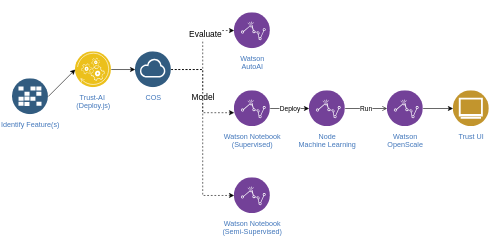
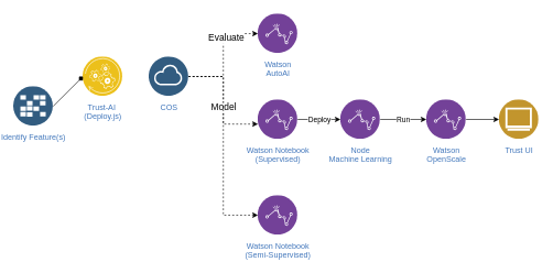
  <mxCell id="0" />
  <mxCell id="1" parent="0" />
  <mxCell id="2" value="Identify Feature(s)" style="aspect=fixed;perimeter=ellipsePerimeter;html=1;align=center;shadow=0;dashed=0;fontColor=#4277BB;labelBackgroundColor=#ffffff;fontSize=12;spacingTop=3;image;image=img/lib/ibm/data/caches.svg;" parent="1" vertex="1"><mxGeometry x="20" y="130" width="60" height="60" as="geometry" /></mxCell>
  <mxCell id="3" value="Deploy" style="edgeStyle=orthogonalEdgeStyle;rounded=0;orthogonalLoop=1;jettySize=auto;html=1;exitX=1;exitY=0.5;exitDx=0;exitDy=0;entryX=0;entryY=0.5;entryDx=0;entryDy=0;" parent="1" source="10" target="6" edge="1"><mxGeometry relative="1" as="geometry" /></mxCell>
  <mxCell id="4" value="Watson &lt;br&gt;AutoAI" style="aspect=fixed;perimeter=ellipsePerimeter;html=1;align=center;shadow=0;dashed=0;fontColor=#4277BB;labelBackgroundColor=#ffffff;fontSize=12;spacingTop=3;image;image=img/lib/ibm/analytics/analytics.svg;" parent="1" vertex="1"><mxGeometry x="390" y="20" width="60" height="60" as="geometry" /></mxCell>
- <mxCell id="5" value="Run" style="edgeStyle=orthogonalEdgeStyle;rounded=0;orthogonalLoop=1;jettySize=auto;html=1;exitX=1;exitY=0.5;exitDx=0;exitDy=0;entryX=0;entryY=0.5;entryDx=0;entryDy=0;endArrow=open;" parent="1" source="6" target="8" edge="1"><mxGeometry relative="1" as="geometry" /></mxCell>
+ <mxCell id="5" value="Run" style="edgeStyle=orthogonalEdgeStyle;rounded=0;orthogonalLoop=1;jettySize=auto;html=1;exitX=1;exitY=0.5;exitDx=0;exitDy=0;entryX=0;entryY=0.5;entryDx=0;entryDy=0;" parent="1" source="6" target="8" edge="1"><mxGeometry relative="1" as="geometry" /></mxCell>
  <mxCell id="6" value="Node&lt;br&gt;Machine Learning" style="aspect=fixed;perimeter=ellipsePerimeter;html=1;align=center;shadow=0;dashed=0;fontColor=#4277BB;labelBackgroundColor=#ffffff;fontSize=12;spacingTop=3;image;image=img/lib/ibm/analytics/analytics.svg;" parent="1" vertex="1"><mxGeometry x="515" y="150" width="60" height="60" as="geometry" /></mxCell>
  <mxCell id="7" style="edgeStyle=orthogonalEdgeStyle;rounded=0;orthogonalLoop=1;jettySize=auto;html=1;exitX=1;exitY=0.5;exitDx=0;exitDy=0;entryX=0;entryY=0.5;entryDx=0;entryDy=0;" parent="1" source="8" target="9" edge="1"><mxGeometry relative="1" as="geometry" /></mxCell>
  <mxCell id="8" value="Watson &lt;br&gt;OpenScale" style="aspect=fixed;perimeter=ellipsePerimeter;html=1;align=center;shadow=0;dashed=0;fontColor=#4277BB;labelBackgroundColor=#ffffff;fontSize=12;spacingTop=3;image;image=img/lib/ibm/analytics/analytics.svg;" parent="1" vertex="1"><mxGeometry x="645" y="150" width="60" height="60" as="geometry" /></mxCell>
  <mxCell id="9" value="Trust UI" style="aspect=fixed;perimeter=ellipsePerimeter;html=1;align=center;shadow=0;dashed=0;fontColor=#4277BB;labelBackgroundColor=#ffffff;fontSize=12;spacingTop=3;image;image=img/lib/ibm/users/browser.svg;" parent="1" vertex="1"><mxGeometry x="755" y="150" width="60" height="60" as="geometry" /></mxCell>
  <mxCell id="10" value="Watson Notebook&lt;br&gt;(Supervised)" style="aspect=fixed;perimeter=ellipsePerimeter;html=1;align=center;shadow=0;dashed=0;fontColor=#4277BB;labelBackgroundColor=#ffffff;fontSize=12;spacingTop=3;image;image=img/lib/ibm/analytics/analytics.svg;" vertex="1" parent="1"><mxGeometry x="390" y="150" width="60" height="60" as="geometry" /></mxCell>
- <mxCell id="11" style="edgeStyle=orthogonalEdgeStyle;rounded=0;orthogonalLoop=1;jettySize=auto;html=1;exitX=1;exitY=0.5;exitDx=0;exitDy=0;entryX=0;entryY=0.5;entryDx=0;entryDy=0;" edge="1" parent="1" source="12" target="18"><mxGeometry relative="1" as="geometry" /></mxCell>
  <mxCell id="12" value="Trust-AI&amp;nbsp;&lt;br&gt;(Deploy.js)" style="aspect=fixed;perimeter=ellipsePerimeter;html=1;align=center;shadow=0;dashed=0;fontColor=#4277BB;labelBackgroundColor=#ffffff;fontSize=12;spacingTop=3;image;image=img/lib/ibm/applications/api_polyglot_runtimes.svg;" vertex="1" parent="1"><mxGeometry x="125" y="85" width="60" height="60" as="geometry" /></mxCell>
  <mxCell id="13" style="edgeStyle=orthogonalEdgeStyle;rounded=0;orthogonalLoop=1;jettySize=auto;html=1;exitX=1;exitY=0.5;exitDx=0;exitDy=0;entryX=0;entryY=0.5;entryDx=0;entryDy=0;dashed=1;" edge="1" parent="1" source="18" target="4"><mxGeometry relative="1" as="geometry" /></mxCell>
  <mxCell id="14" value="&lt;font style=&quot;font-size: 14px&quot;&gt;Evaluate&lt;/font&gt;" style="edgeLabel;html=1;align=center;verticalAlign=middle;resizable=0;points=[];" vertex="1" connectable="0" parent="13"><mxGeometry x="0.312" y="-3" relative="1" as="geometry"><mxPoint x="1" y="1" as="offset" /></mxGeometry></mxCell>
  <mxCell id="15" style="edgeStyle=orthogonalEdgeStyle;rounded=0;orthogonalLoop=1;jettySize=auto;html=1;exitX=1;exitY=0.5;exitDx=0;exitDy=0;entryX=0;entryY=0.617;entryDx=0;entryDy=0;entryPerimeter=0;dashed=1;" edge="1" parent="1" source="18" target="10"><mxGeometry relative="1" as="geometry" /></mxCell>
  <mxCell id="16" value="&lt;font style=&quot;font-size: 14px&quot;&gt;Model&lt;/font&gt;" style="edgeLabel;html=1;align=center;verticalAlign=middle;resizable=0;points=[];" vertex="1" connectable="0" parent="15"><mxGeometry x="0.113" relative="1" as="geometry"><mxPoint as="offset" /></mxGeometry></mxCell>
  <mxCell id="17" style="edgeStyle=orthogonalEdgeStyle;rounded=0;orthogonalLoop=1;jettySize=auto;html=1;exitX=1;exitY=0.5;exitDx=0;exitDy=0;entryX=0;entryY=0.5;entryDx=0;entryDy=0;dashed=1;" edge="1" parent="1" source="18" target="20"><mxGeometry relative="1" as="geometry" /></mxCell>
  <mxCell id="18" value="COS" style="aspect=fixed;perimeter=ellipsePerimeter;html=1;align=center;shadow=0;dashed=0;fontColor=#4277BB;labelBackgroundColor=#ffffff;fontSize=12;spacingTop=3;image;image=img/lib/ibm/data/cloud.svg;" vertex="1" parent="1"><mxGeometry x="225" y="85" width="60" height="60" as="geometry" /></mxCell>
- <mxCell id="19" value="" style="html=1;labelBackgroundColor=#ffffff;endArrow=classic;endFill=1;endSize=6;jettySize=auto;orthogonalLoop=1;strokeWidth=1;fontSize=14;exitX=1;exitY=0.5;exitDx=0;exitDy=0;entryX=0;entryY=0.5;entryDx=0;entryDy=0;" edge="1" parent="1" source="2" target="12"><mxGeometry width="60" height="60" relative="1" as="geometry"><mxPoint x="135" y="285" as="sourcePoint" /><mxPoint x="195" y="225" as="targetPoint" /></mxGeometry></mxCell>
+ <mxCell id="19" value="" style="html=1;labelBackgroundColor=#ffffff;endArrow=diamond;endFill=1;endSize=6;jettySize=auto;orthogonalLoop=1;strokeWidth=1;fontSize=14;exitX=1;exitY=0.5;exitDx=0;exitDy=0;entryX=0;entryY=0.5;entryDx=0;entryDy=0;" edge="1" parent="1" source="2" target="12"><mxGeometry width="60" height="60" relative="1" as="geometry"><mxPoint x="135" y="285" as="sourcePoint" /><mxPoint x="195" y="225" as="targetPoint" /></mxGeometry></mxCell>
  <mxCell id="20" value="Watson Notebook&lt;br&gt;(Semi-Supervised)" style="aspect=fixed;perimeter=ellipsePerimeter;html=1;align=center;shadow=0;dashed=0;fontColor=#4277BB;labelBackgroundColor=#ffffff;fontSize=12;spacingTop=3;image;image=img/lib/ibm/analytics/analytics.svg;" vertex="1" parent="1"><mxGeometry x="390" y="295" width="60" height="60" as="geometry" /></mxCell>
